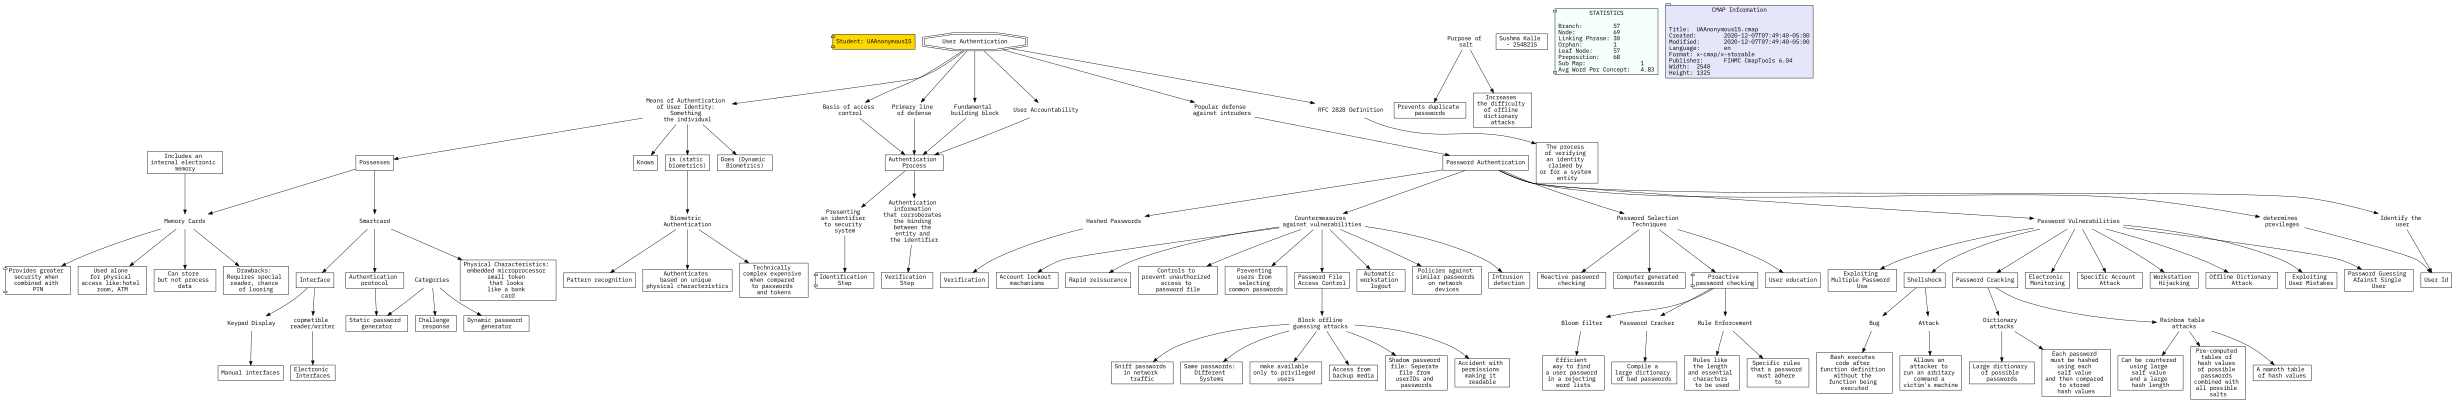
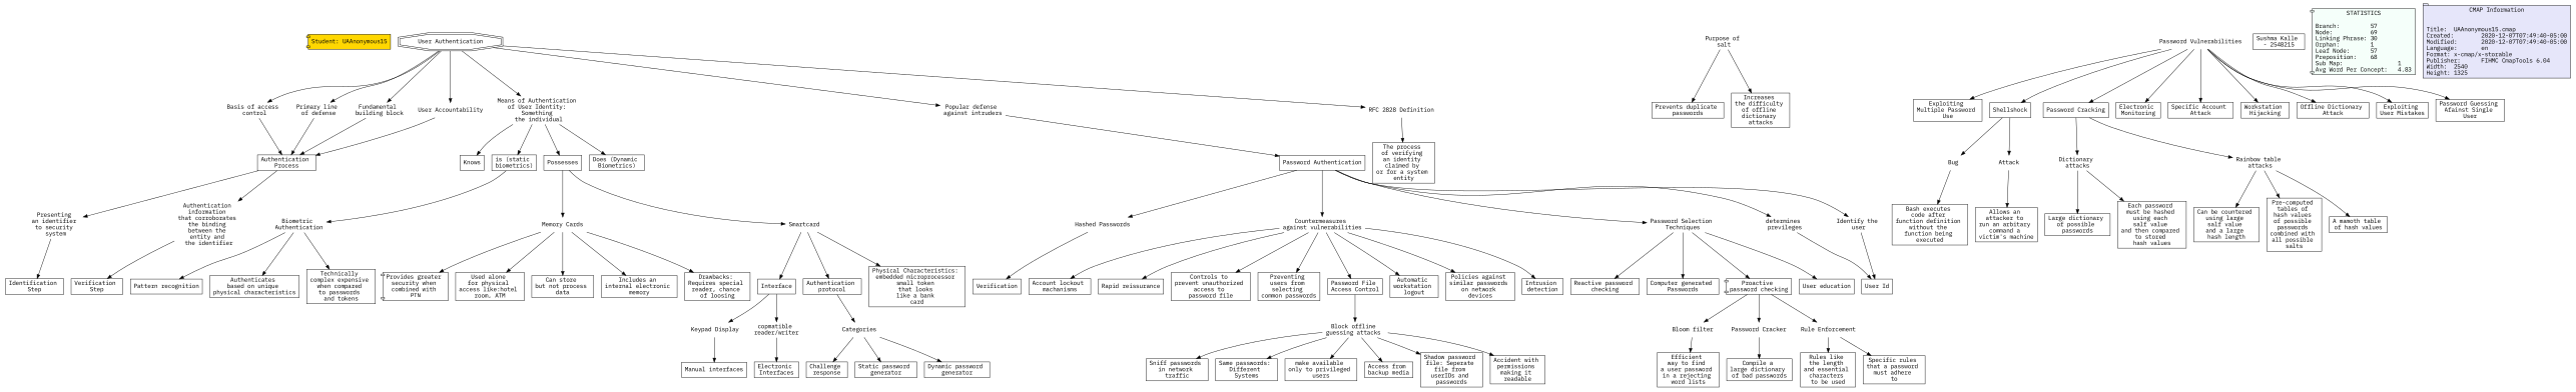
  digraph {
    fontname="IBM Plex Mono"
    node [fillcolor=white fontname="IBM Plex Mono" shape=rect style=filled]
    edge [constraint=true fontname="IBM Plex Mono"]
    n1 [fillcolor=gold label="Student: UAAnonymous15" shape=component]
    n2 [label="Memory Cards\n" shape=none fillcolor="" style=""]
    n3 [label="Provides greater \nsecurity when \ncombined with \nPIN" shape=component]
    n4 [label="Used alone \nfor physical \naccess like:hotel \nroom, ATM"]
    n5 [label="Can store \nbut not process \ndata"]
    n6 [label="Includes an \ninternal electronic \nmemory"]
    n7 [label="Drawbacks: \nRequires special \nreader, chance \nof loosing\n"]
    n8 [label="User Authentication\n" shape=doubleoctagon]
    n9 [label="Basis of access \ncontrol" shape=none fillcolor="" style=""]
    n10 [label="Means of Authentication \nof User Identity: \nSomething \nthe individual\n" shape=none fillcolor="" style=""]
    n11 [label="Popular defense \nagainst intruders\n" shape=none fillcolor="" style=""]
    n12 [label="Primary line \nof defense\n" shape=none fillcolor="" style=""]
    n13 [label="RFC 2828 Definition\n" shape=none fillcolor="" style=""]
    n14 [label="Fundamental \nbuilding block\n" shape=none fillcolor="" style=""]
    n15 [label="User Accountability\n" shape=none fillcolor="" style=""]
    n16 [label="Authentication \nProcess"]
    n17 [label=Knows]
    n18 [label="is (static \nbiometrics)"]
    n19 [label=Possesses]
    n20 [label="Does (Dynamic \nBiometrics)"]
    n21 [label="Password Authentication\n"]
    n22 [label="The process \nof verifying \nan identity \nclaimed by \nor for a system \nentity"]
    n23 [label="Presenting \nan identifier \nto security \nsystem" shape=none fillcolor="" style=""]
    n24 [label="Authentication \ninformation \nthat corroborates \nthe binding \nbetween the \nentity and \nthe identifier\n" shape=none fillcolor="" style=""]
    n25 [label="Biometric \nAuthentication" shape=none fillcolor="" style=""]
    n26 [label=Smartcard shape=none fillcolor="" style=""]
    n27 [label=Interface]
    n28 [label="Keypad Display\n" shape=none fillcolor="" style=""]
    n29 [label="copmatible \nreader/writer" shape=none fillcolor="" style=""]
    n30 [label="Manual interfaces\n"]
    n31 [label="Electronic \nInterfaces"]
-   n32 [label="Identification \nStep" shape=component]
+   n32 [label="Identification \nStep"]
    n33 [label="Pattern recognition\n"]
    n34 [label="Authenticates \nbased on unique \nphysical characteristics\n"]
    n35 [label="Technically \ncomplex expensive \nwhen compared \nto passwords \nand tokens\n"]
    n36 [label="Hashed Passwords\n" shape=none fillcolor="" style=""]
    n37 [label=Verification]
    n38 [label="Purpose of \nsalt" shape=none fillcolor="" style=""]
    n39 [label="Prevents duplicate \npasswords"]
    n40 [label="Increases \nthe difficulty \nof offline \ndictionary \nattacks"]
    n41 [label="Countermeasures \nagainst vulnerabilities\n" shape=none fillcolor="" style=""]
    n42 [label="Password Selection \nTechniques" shape=none fillcolor="" style=""]
    n43 [label="Password Vulnerabilities\n" shape=none fillcolor="" style=""]
    n44 [label="determines \nprevileges" shape=none fillcolor="" style=""]
    n45 [label="Identify the \nuser" shape=none fillcolor="" style=""]
    n46 [label="Account lockout \nmachanisms"]
    n47 [label="Rapid reissurance\n"]
    n48 [label="Controls to \nprevent unauthorized \naccess to \npassword file\n"]
    n49 [label="Preventing \nusers from \nselecting \ncommon passwords\n"]
    n50 [label="Password File \nAccess Control\n"]
    n51 [label="Automatic \nworkstation \nlogout"]
    n52 [label="Policies against \nsimilar passwords \non network \ndevices"]
    n53 [label="Intrusion \ndetection"]
    n54 [label="Block offline \nguessing attacks \n" shape=none fillcolor="" style=""]
    n55 [label="Verification \nStep"]
    n56 [label="Reactive password \nchecking"]
    n57 [label="Computer generated \nPasswords"]
    n58 [label="Proactive \npassword checking\n" shape=component]
    n59 [label="User education\n"]
    n60 [label="Exploiting \nMultiple Password \nUse"]
    n61 [label=Shellshock]
    n62 [label="Password Cracking\n"]
    n63 [label="Electronic \nMonitoring"]
    n64 [label="Specific Account \nAttack"]
    n65 [label="Workstation \nHijacking"]
    n66 [label="Offline Dictionary \nAttack"]
    n67 [label="Exploiting \nUser Mistakes\n"]
    n68 [label="Password Guessing \nAfainst Single \nUser"]
    n69 [label="User Id"]
    n70 [label="Bloom filter\n" shape=none fillcolor="" style=""]
    n71 [label="Password Cracker\n" shape=none fillcolor="" style=""]
    n72 [label="Rule Enforcement\n" shape=none fillcolor="" style=""]
    n73 [label=Bug shape=none fillcolor="" style=""]
    n74 [label=Attack shape=none fillcolor="" style=""]
    n75 [label="Dictionary \nattacks" shape=none fillcolor="" style=""]
    n76 [label="Rainbow table \nattacks" shape=none fillcolor="" style=""]
    n77 [label=Categories shape=none fillcolor="" style=""]
    n78 [label="Challenge \nresponse"]
    n79 [label="Static password \ngenerator"]
    n80 [label="Dynamic password \ngenerator"]
    n81 [label="Sniff passwords \nin network \ntraffic"]
    n82 [label="Same passwords: \nDifferent \nSystems"]
    n83 [label="make available \nonly to privileged \nusers"]
    n84 [label="Access from \nbackup media\n"]
    n85 [label="Shadow password \nfile: Seperate \nfile from \nuserIDs and \npasswords"]
    n86 [label="Accident with \npermissions \nmaking it \nreadable"]
    n87 [label="Efficient \nway to find \na user password \nin a rejecting \nword lists\n"]
    n88 [label="Bash executes \ncode after \nfunction definition \nwithout the \nfunction being \nexecuted"]
    n89 [label="Authentication \nprotocol"]
    n90 [label="Physical Characteristics: \nembedded microprocessor \nsmall token \nthat looks \nlike a bank \ncard"]
    n91 [label="Compile a \nlarge dictionary \nof bad passwords\n"]
    n92 [label="Allows an \nattacker to \nrun an arbitary \ncommand a \nvictim's machine\n"]
    n93 [label="Large dictionary \nof possible \npasswords"]
    n94 [label="Each password \nmust be hashed \nusing each \nsalf value \nand then compared \nto stored \nhash values\n"]
    n95 [label="Can be countered \nusing large \nsalf value \nand a large \nhash length\n"]
    n96 [label="Pre-computed \ntables of \nhash values \nof possible \npasswords \ncombined with \nall possible \nsalts"]
    n97 [label="A mamoth table \nof hash values\n"]
    n98 [label="Rules like \nthe length \nand essential \ncharacters \nto be used\n"]
    n99 [label="Specific rules \nthat a password \nmust adhere \nto"]
    n100 [label="Sushma Kalle \n- 2548215"]
    n101 [Gsplines=true fillcolor="#F5FFFA" label="STATISTICS\n\lBranch:		57\lNode:		69\lLinking Phrase:	30\lOrphan:		1\lLeaf Node:	57\lPreposition:	68\lSub Map:		1\lAvg Word Per Concept:	4.83\l" shape=component]
    n102 [Gsplines=true fillcolor="#E6E6FA" label="CMAP Information\n\n\lTitle:	UAAnonymous15.cmap\lCreated:	2020-12-07T07:49:40-05:00\lModified:	2020-12-07T07:49:40-05:00\lLanguage:	en\lFormat:	x-cmap/x-storable\lPublisher:	FIHMC CmapTools 6.04\lWidth:	2540\lHeight:	1325\l" shape=tab]
    n2 -> n3
    n2 -> n4
    n2 -> n5
-   n6 -> n2
+   n2 -> n6
    n2 -> n7
    n8 -> n9
    n8 -> n10
    n8 -> n11
    n8 -> n12
    n8 -> n13
    n8 -> n14
    n8 -> n15
    n9 -> n16
    n10 -> n17
    n10 -> n18
    n10 -> n19
    n10 -> n20
    n11 -> n21
    n12 -> n16
    n13 -> n22
    n14 -> n16
    n15 -> n16
    n16 -> n23
    n16 -> n24
    n18 -> n25
    n19 -> n2
    n19 -> n26
    n21 -> n36
    n21 -> n41
    n21 -> n42
-   n21 -> n43
    n21 -> n44
    n21 -> n45
    n23 -> n32
    n24 -> n55
    n25 -> n33
    n25 -> n34
    n25 -> n35
    n26 -> n27
    n26 -> n89
    n26 -> n90
    n27 -> n28
    n27 -> n29
    n28 -> n30
    n29 -> n31
    n36 -> n37
    n38 -> n39
    n38 -> n40
    n41 -> n46
    n41 -> n47
    n41 -> n48
    n41 -> n49
    n41 -> n50
    n41 -> n51
    n41 -> n52
    n41 -> n53
    n42 -> n56
    n42 -> n57
    n42 -> n58
    n42 -> n59
    n43 -> n60
    n43 -> n61
    n43 -> n62
    n43 -> n63
    n43 -> n64
    n43 -> n65
    n43 -> n66
    n43 -> n67
    n43 -> n68
    n44 -> n69
    n45 -> n69
    n50 -> n54
    n54 -> n81
    n54 -> n82
    n54 -> n83
    n54 -> n84
    n54 -> n85
    n54 -> n86
    n58 -> n70
    n58 -> n71
    n58 -> n72
    n61 -> n73
    n61 -> n74
    n62 -> n75
    n62 -> n76
    n70 -> n87
    n71 -> n91
    n72 -> n98
    n72 -> n99
    n73 -> n88
    n74 -> n92
    n75 -> n93
    n75 -> n94
    n76 -> n95
    n76 -> n96
    n76 -> n97
    n77 -> n78
    n77 -> n79
    n77 -> n80
-   n89 -> n79
+   n89 -> n77
  }
